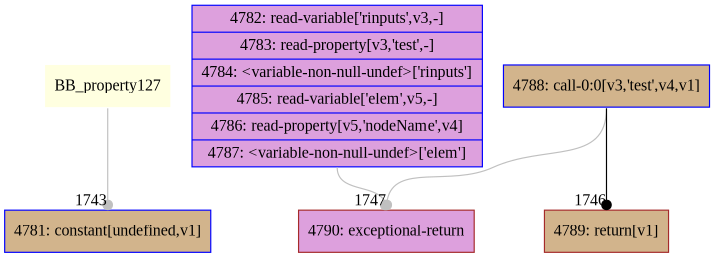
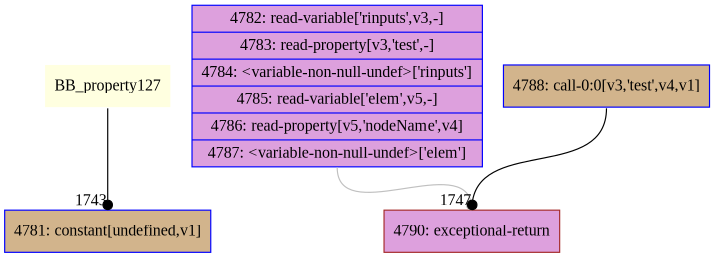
  digraph {
    fontname="Liberation Serif"
    rankdir=TD
    node [color=blue fillcolor=tan fontname="Liberation Serif" shape=record style=filled]
    edge [arrowhead=dot fontname="Liberation Serif" headport=n style=solid tailport=s]
    n1 [color=gray40 fillcolor=lightyellow label=BB_property127 shape=none]
    n2 [label="{4781: constant[undefined,v1]}"]
    n3 [fillcolor=plum label="{4782: read-variable['rinputs',v3,-]|4783: read-property[v3,'test',-]|4784: \<variable-non-null-undef\>['rinputs']|4785: read-variable['elem',v5,-]|4786: read-property[v5,'nodeName',v4]|4787: \<variable-non-null-undef\>['elem']}"]
    n4 [color=brown fillcolor=plum label="{4790: exceptional-return}"]
    n5 [label="{4788: call-0:0[v3,'test',v4,v1]}"]
-   n6 [color=brown label="{4789: return[v1]}"]
-   n1 -> n2 [headlabel="    1743" color=gray]
+   n1 -> n2 [headlabel="    1743"]
    n3 -> n4 [color=gray headlabel="      1747"]
-   n5 -> n4 [color=gray]
-   n5 -> n6 [headlabel="      1746"]
+   n5 -> n4 [color=black]
  }
